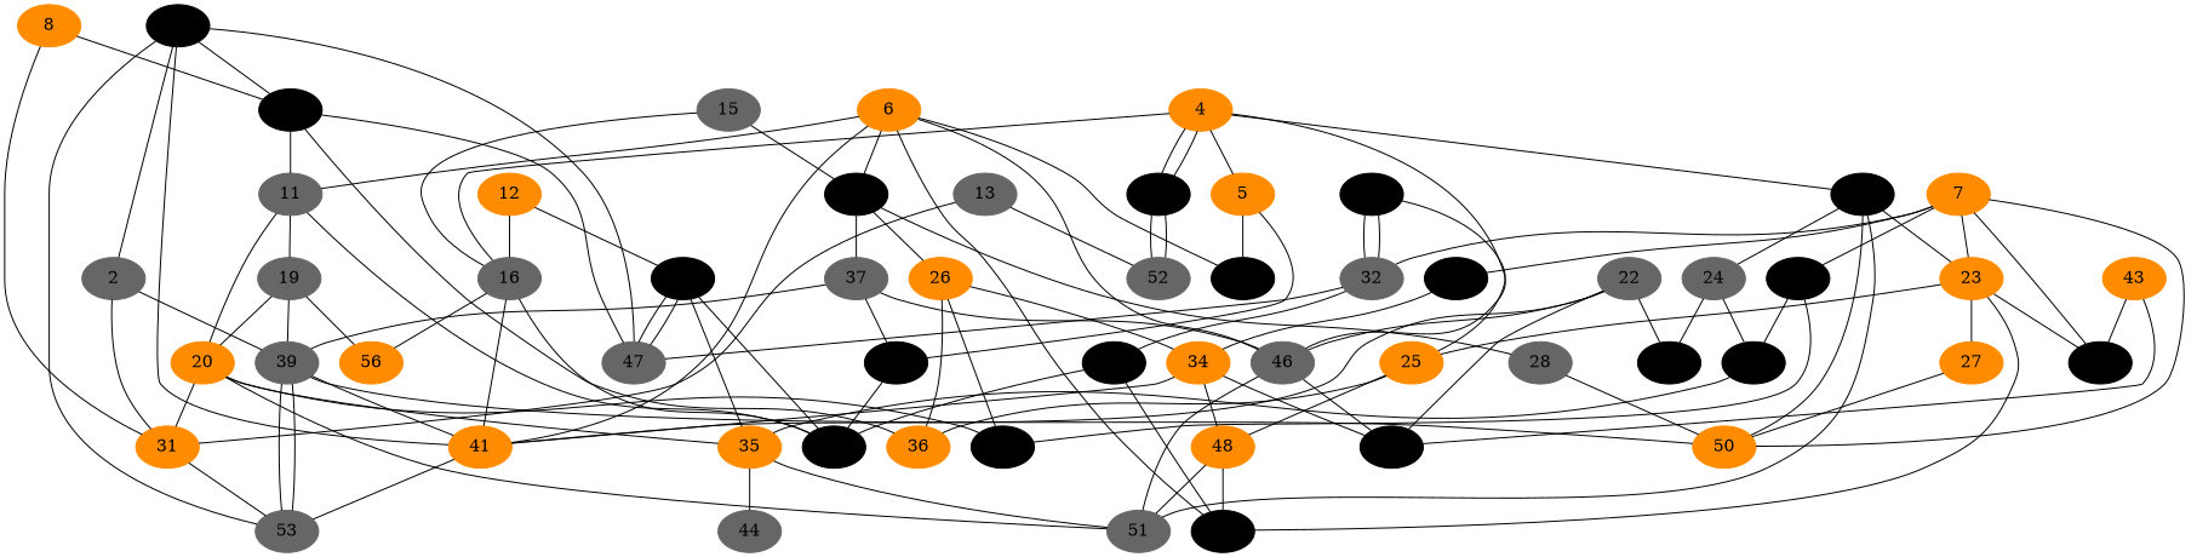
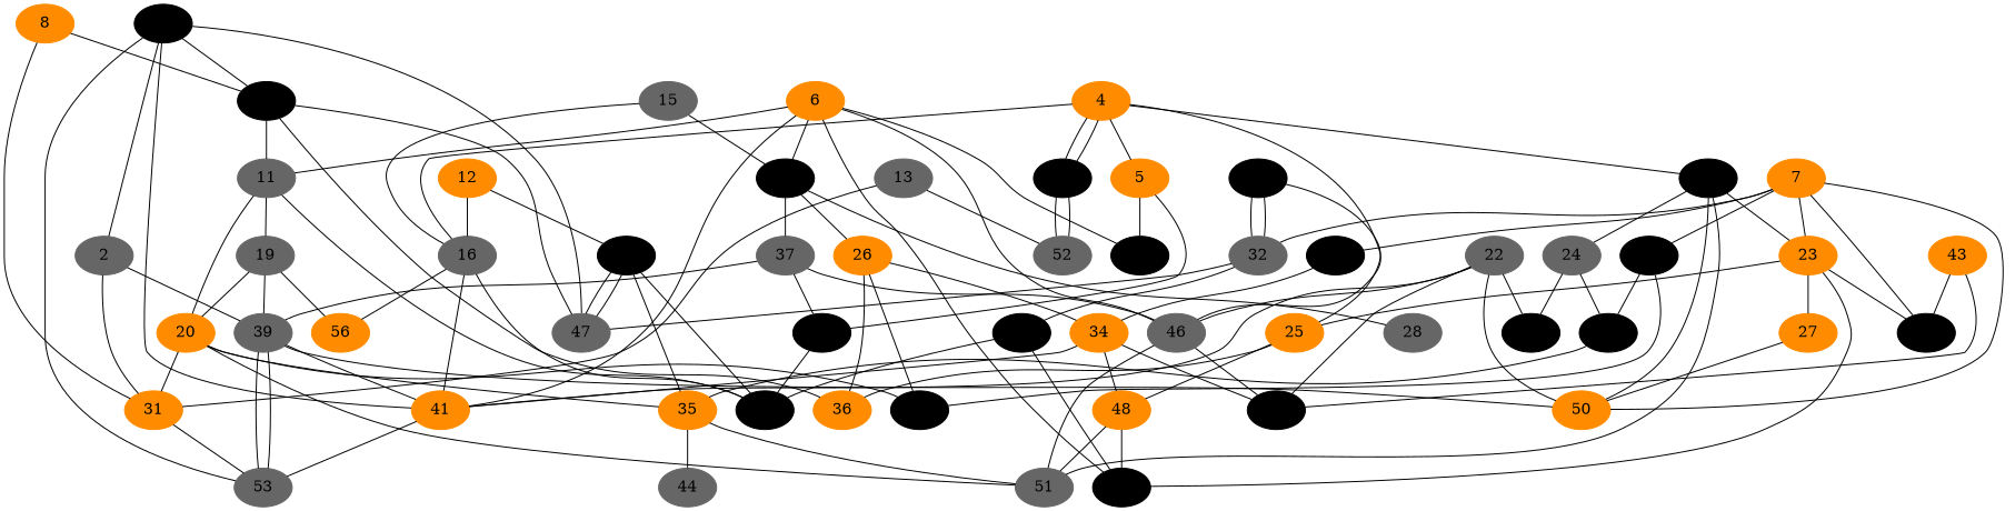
  graph {
    node [color=darkorange style=filled]
    1 [color=black]
    2 [color=gray40]
    10 [color=black]
    41
    47 [color=gray40]
    53 [color=gray40]
    31
    39 [color=gray40]
    11 [color=gray40]
    36
    50
    3 [color=black]
    25
    32 [color=gray40]
    48
    42 [color=black]
    4
    5
    14 [color=black]
    16 [color=gray40]
    40 [color=black]
    46 [color=gray40]
    18 [color=black]
    38 [color=black]
    23
    24 [color=gray40]
    51 [color=gray40]
    45 [color=black]
    56
    52 [color=gray40]
    57 [color=black]
    6
    21 [color=black]
    54 [color=black]
    19 [color=gray40]
    20
    26
    28 [color=gray40]
    37 [color=gray40]
    7
    9 [color=black]
    29 [color=black]
    49 [color=black]
    33 [color=black]
    55 [color=black]
    27
    34
    8
    35
    12
    17 [color=black]
    13 [color=gray40]
    30 [color=black]
    15 [color=gray40]
    44 [color=gray40]
    22 [color=gray40]
    43
    1 -- 2
    1 -- 10
    1 -- 41
    1 -- 47
    1 -- 53
    2 -- 31
    2 -- 39
    10 -- 47
    10 -- 11
    10 -- 36
    41 -- 53
    31 -- 53
    39 -- 41
    39 -- 53
    39 -- 53
    39 -- 50
    11 -- 45
    11 -- 19
    11 -- 20
    3 -- 25
    3 -- 32
    3 -- 32
    25 -- 36
    25 -- 48
    32 -- 47
    32 -- 42
    48 -- 51
    48 -- 54
    42 -- 45
    42 -- 54
    4 -- 5
    4 -- 14
    4 -- 16
    4 -- 40
    4 -- 40
    4 -- 46
    5 -- 18
    5 -- 38
    14 -- 50
    14 -- 23
    14 -- 24
    14 -- 51
    16 -- 41
    16 -- 45
    16 -- 56
    40 -- 52
    40 -- 52
    46 -- 51
    46 -- 57
    38 -- 45
    23 -- 25
    23 -- 54
    23 -- 49
    23 -- 27
    24 -- 33
    24 -- 30
    6 -- 41
    6 -- 11
    6 -- 46
    6 -- 18
    6 -- 21
    6 -- 54
    21 -- 26
    21 -- 28
    21 -- 37
    19 -- 39
    19 -- 56
    19 -- 20
    20 -- 31
    20 -- 51
    20 -- 55
    20 -- 35
    26 -- 36
    26 -- 55
    26 -- 34
-   28 -- 50
+   22 -- 50
    37 -- 39
    37 -- 46
    37 -- 38
    7 -- 50
    7 -- 32
    7 -- 23
    7 -- 9
    7 -- 29
    7 -- 49
    9 -- 33
    9 -- 55
    29 -- 34
    33 -- 35
    27 -- 50
    34 -- 41
    34 -- 48
    34 -- 57
    8 -- 10
    8 -- 31
    35 -- 51
    35 -- 44
    12 -- 16
    12 -- 17
    17 -- 47
    17 -- 47
    17 -- 45
    17 -- 35
    13 -- 31
    13 -- 52
    15 -- 16
    15 -- 21
    22 -- 41
    22 -- 46
    22 -- 57
    22 -- 30
    43 -- 57
    43 -- 49
  }
